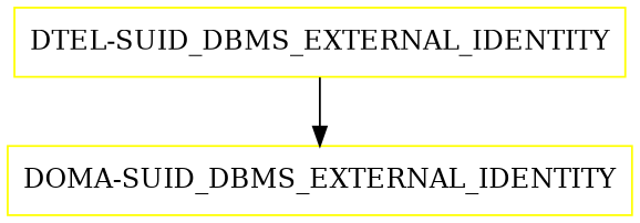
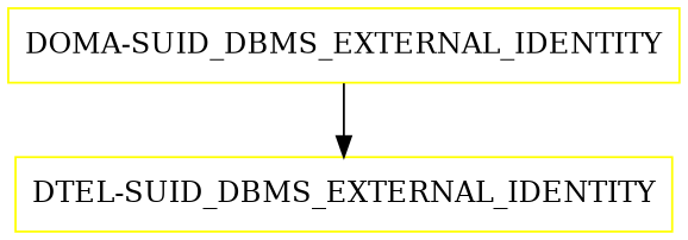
  digraph {
    node [color=yellow shape=box]
    "DTEL-SUID_DBMS_EXTERNAL_IDENTITY"
    "DOMA-SUID_DBMS_EXTERNAL_IDENTITY"
-   "DTEL-SUID_DBMS_EXTERNAL_IDENTITY" -> "DOMA-SUID_DBMS_EXTERNAL_IDENTITY"
+   "DOMA-SUID_DBMS_EXTERNAL_IDENTITY" -> "DTEL-SUID_DBMS_EXTERNAL_IDENTITY"
  }
